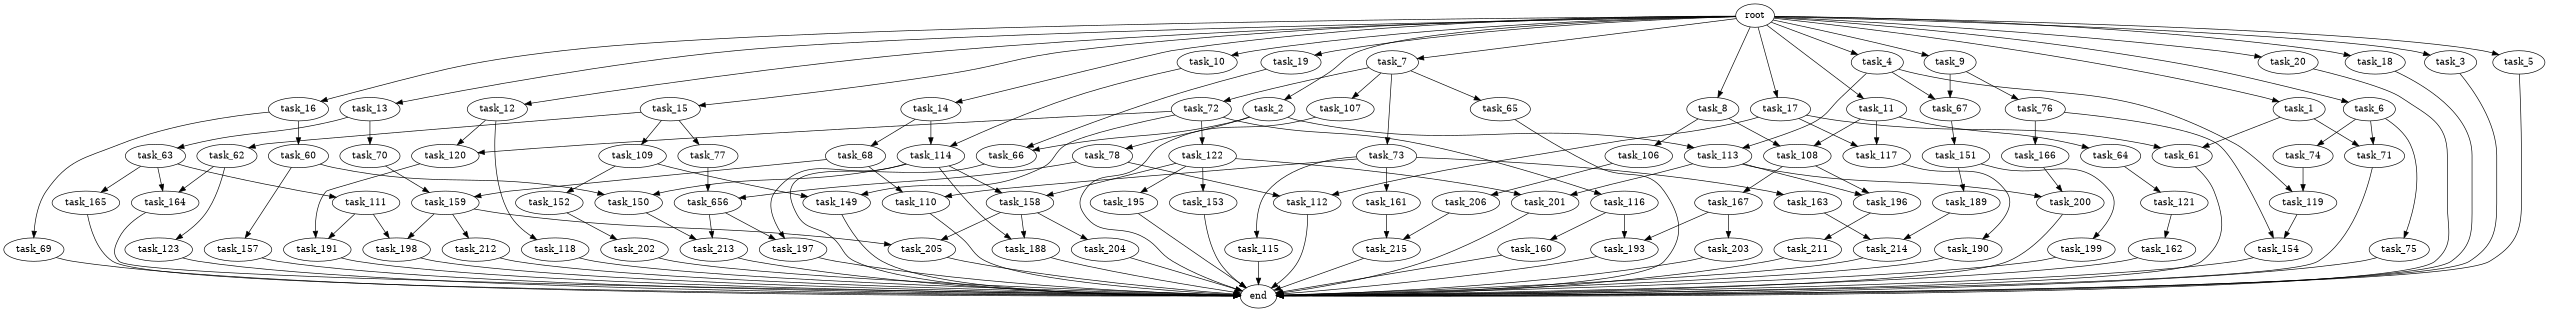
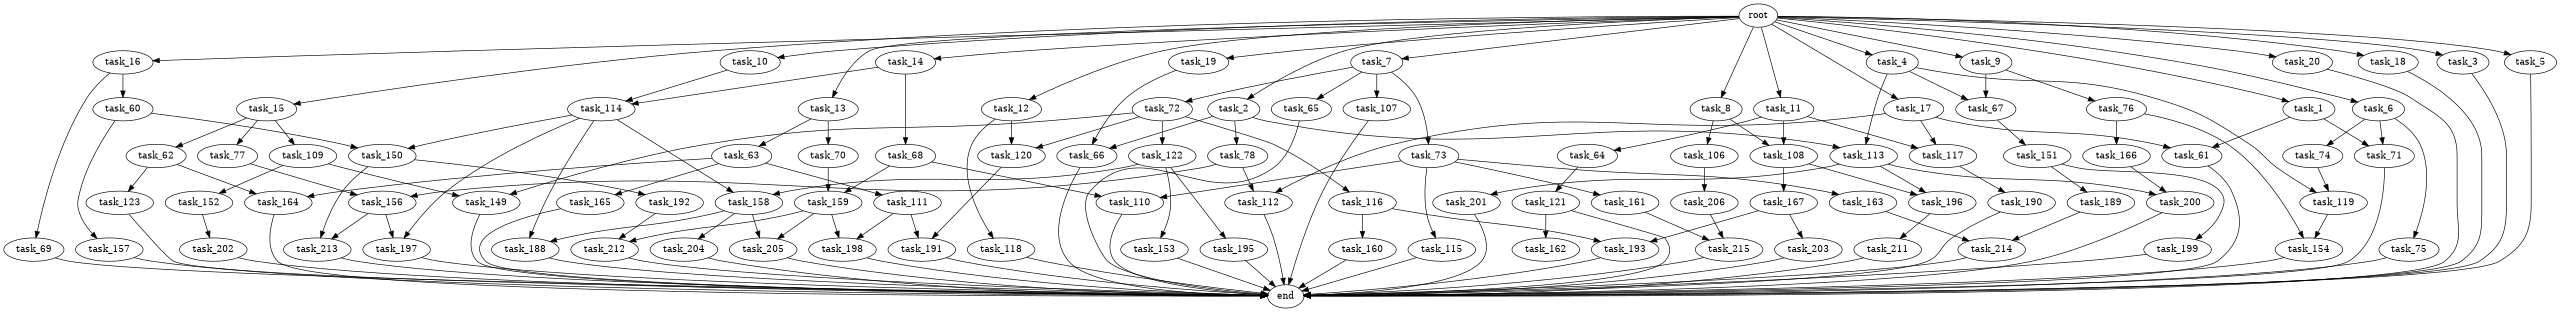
  digraph {
    task_149
    end
+   task_192
    task_212
    task_16
    task_60
    task_69
    task_150
    task_157
    task_213
    task_115
    task_158
    task_188
    task_204
    task_205
    task_19
    task_66
    task_12
    task_118
    task_120
    task_191
    task_190
    task_119
    task_154
    task_13
    task_63
    task_70
    task_111
    task_164
    task_165
    task_159
    task_11
    task_117
    task_108
    task_64
    task_167
    task_196
    task_121
    task_20
    task_166
    task_200
    task_198
    task_162
    task_151
    task_189
    task_199
    task_214
    task_62
    task_123
    task_107
    task_1
    task_61
    task_71
    task_203
    task_193
    task_211
-   task_156 [label=task_656]
+   task_156
    task_197
    task_6
    task_74
    task_75
    task_72
    task_122
    task_116
    task_153
    task_201
    task_195
    task_160
    root
    task_7
    task_18
    task_2
    task_4
    task_10
    task_14
    task_15
    task_3
    task_8
    task_9
    task_5
    task_17
    task_65
    task_73
    task_113
    task_78
    task_67
    task_114
    task_68
    task_77
    task_109
    task_106
    task_76
    task_112
    task_202
    task_110
    task_163
    task_161
    task_152
    task_206
    task_215
    task_149 -> end
+   task_192 -> task_212
    task_212 -> end
    task_16 -> task_60
    task_16 -> task_69
    task_60 -> task_150
    task_60 -> task_157
    task_69 -> end
+   task_150 -> task_192
    task_150 -> task_213
    task_157 -> end
    task_213 -> end
    task_115 -> end
    task_158 -> task_188
    task_158 -> task_204
    task_158 -> task_205
    task_188 -> end
    task_204 -> end
    task_205 -> end
    task_19 -> task_66
    task_66 -> end
    task_12 -> task_118
    task_12 -> task_120
    task_118 -> end
    task_120 -> task_191
    task_191 -> end
    task_190 -> end
    task_119 -> task_154
    task_154 -> end
    task_13 -> task_63
    task_13 -> task_70
    task_63 -> task_111
    task_63 -> task_164
    task_63 -> task_165
    task_70 -> task_159
    task_111 -> task_191
    task_111 -> task_198
    task_164 -> end
    task_165 -> end
    task_159 -> task_212
    task_159 -> task_205
    task_159 -> task_198
    task_11 -> task_117
    task_11 -> task_108
    task_11 -> task_64
    task_117 -> task_190
    task_108 -> task_167
    task_108 -> task_196
    task_64 -> task_121
    task_167 -> task_203
    task_167 -> task_193
    task_196 -> task_211
    task_121 -> task_162
    task_20 -> end
    task_166 -> task_200
    task_200 -> end
    task_198 -> end
-   task_162 -> end
+   task_121 -> end
    task_151 -> task_189
    task_151 -> task_199
    task_189 -> task_214
    task_199 -> end
    task_214 -> end
    task_62 -> task_164
    task_62 -> task_123
    task_123 -> end
    task_107 -> end
    task_1 -> task_61
    task_1 -> task_71
    task_61 -> end
    task_71 -> end
    task_203 -> end
    task_193 -> end
    task_211 -> end
    task_156 -> task_213
    task_156 -> task_197
    task_197 -> end
    task_6 -> task_71
    task_6 -> task_74
    task_6 -> task_75
    task_74 -> task_119
    task_75 -> end
    task_72 -> task_149
    task_72 -> task_120
    task_72 -> task_122
    task_72 -> task_116
    task_122 -> task_158
    task_122 -> task_153
-   task_122 -> task_201
    task_122 -> task_195
    task_116 -> task_193
    task_116 -> task_160
    task_153 -> end
    task_201 -> end
    task_195 -> end
    task_160 -> end
    root -> task_16
    root -> task_19
    root -> task_12
    root -> task_13
    root -> task_11
    root -> task_20
    root -> task_1
    root -> task_6
    root -> task_7
    root -> task_18
    root -> task_2
    root -> task_4
    root -> task_10
    root -> task_14
    root -> task_15
    root -> task_3
    root -> task_8
    root -> task_9
    root -> task_5
    root -> task_17
    task_7 -> task_107
    task_7 -> task_72
    task_7 -> task_65
    task_7 -> task_73
    task_18 -> end
    task_2 -> task_66
    task_2 -> task_113
    task_2 -> task_78
    task_4 -> task_119
    task_4 -> task_113
    task_4 -> task_67
    task_10 -> task_114
    task_14 -> task_114
    task_14 -> task_68
    task_15 -> task_62
    task_15 -> task_77
    task_15 -> task_109
    task_3 -> end
    task_8 -> task_108
    task_8 -> task_106
    task_9 -> task_67
    task_9 -> task_76
    task_5 -> end
    task_17 -> task_117
    task_17 -> task_61
    task_17 -> task_112
    task_65 -> end
    task_73 -> task_115
    task_73 -> task_110
    task_73 -> task_163
    task_73 -> task_161
    task_113 -> task_196
    task_113 -> task_200
    task_113 -> task_201
    task_78 -> task_156
    task_78 -> task_112
    task_67 -> task_151
    task_114 -> task_150
    task_114 -> task_158
    task_114 -> task_188
    task_114 -> task_197
    task_68 -> task_159
    task_68 -> task_110
    task_77 -> task_156
    task_109 -> task_149
    task_109 -> task_152
    task_106 -> task_206
    task_76 -> task_154
    task_76 -> task_166
    task_112 -> end
    task_202 -> end
    task_110 -> end
    task_163 -> task_214
    task_161 -> task_215
    task_152 -> task_202
    task_206 -> task_215
    task_215 -> end
  }
